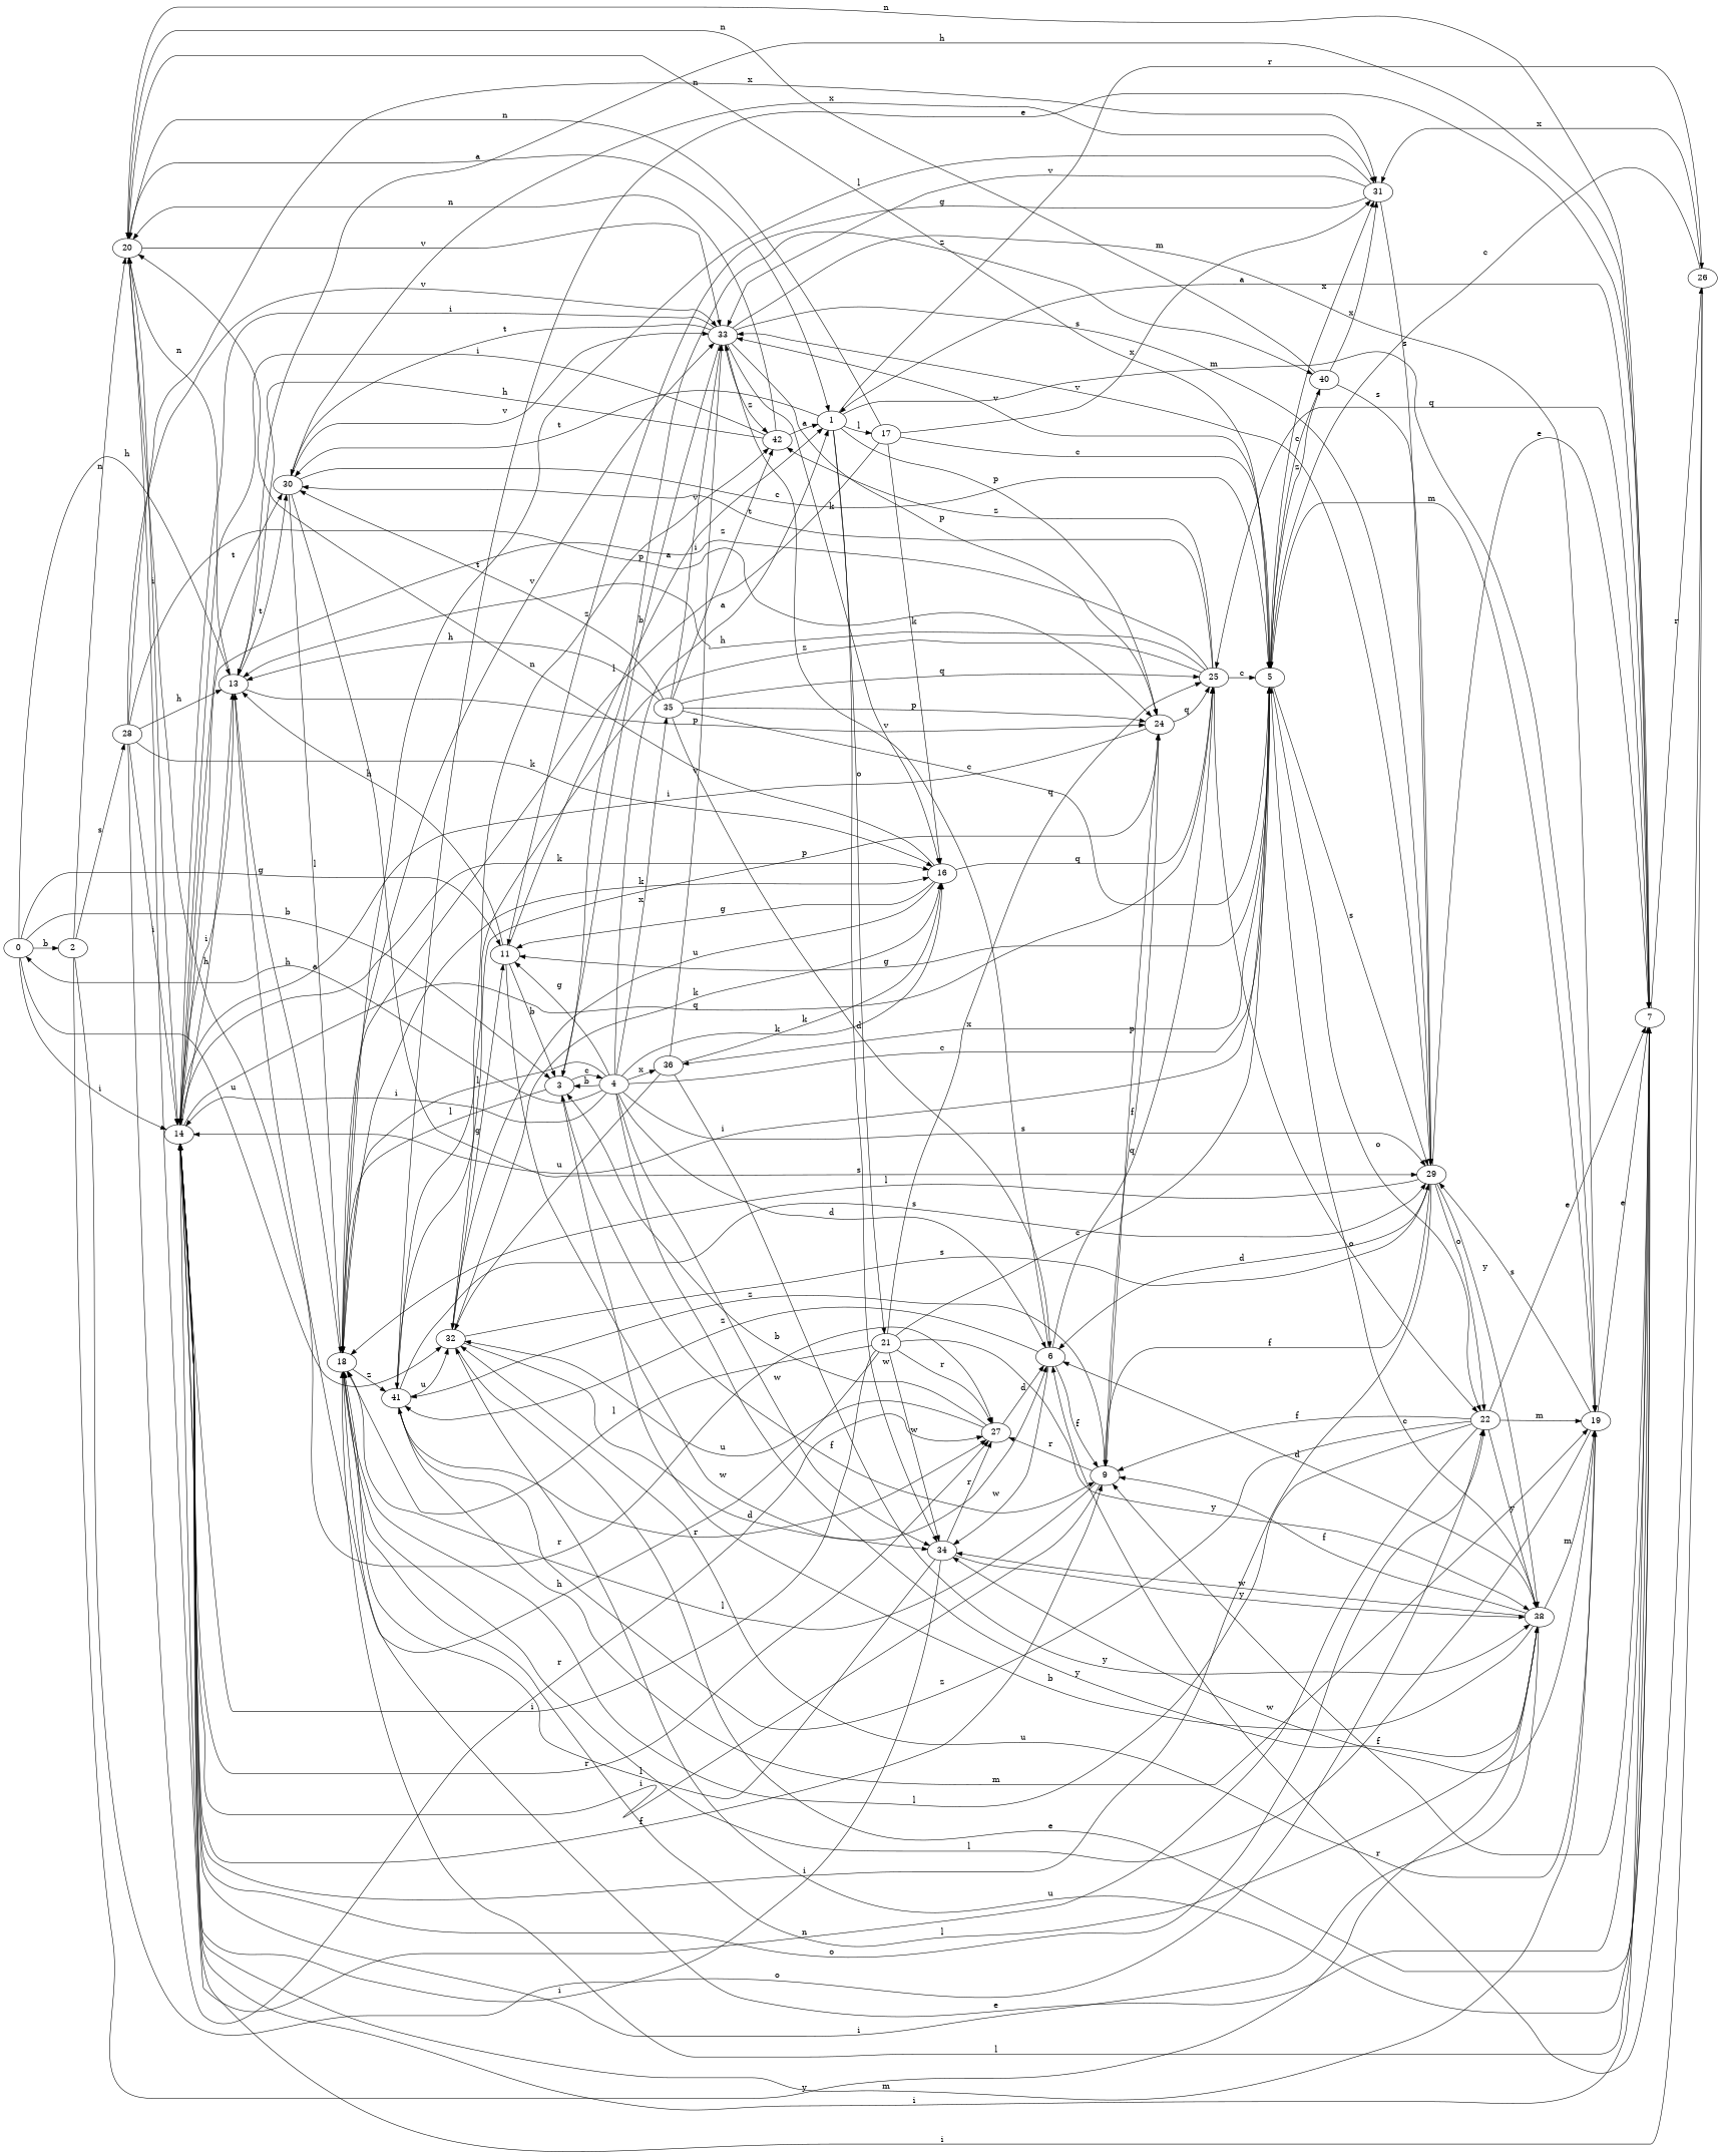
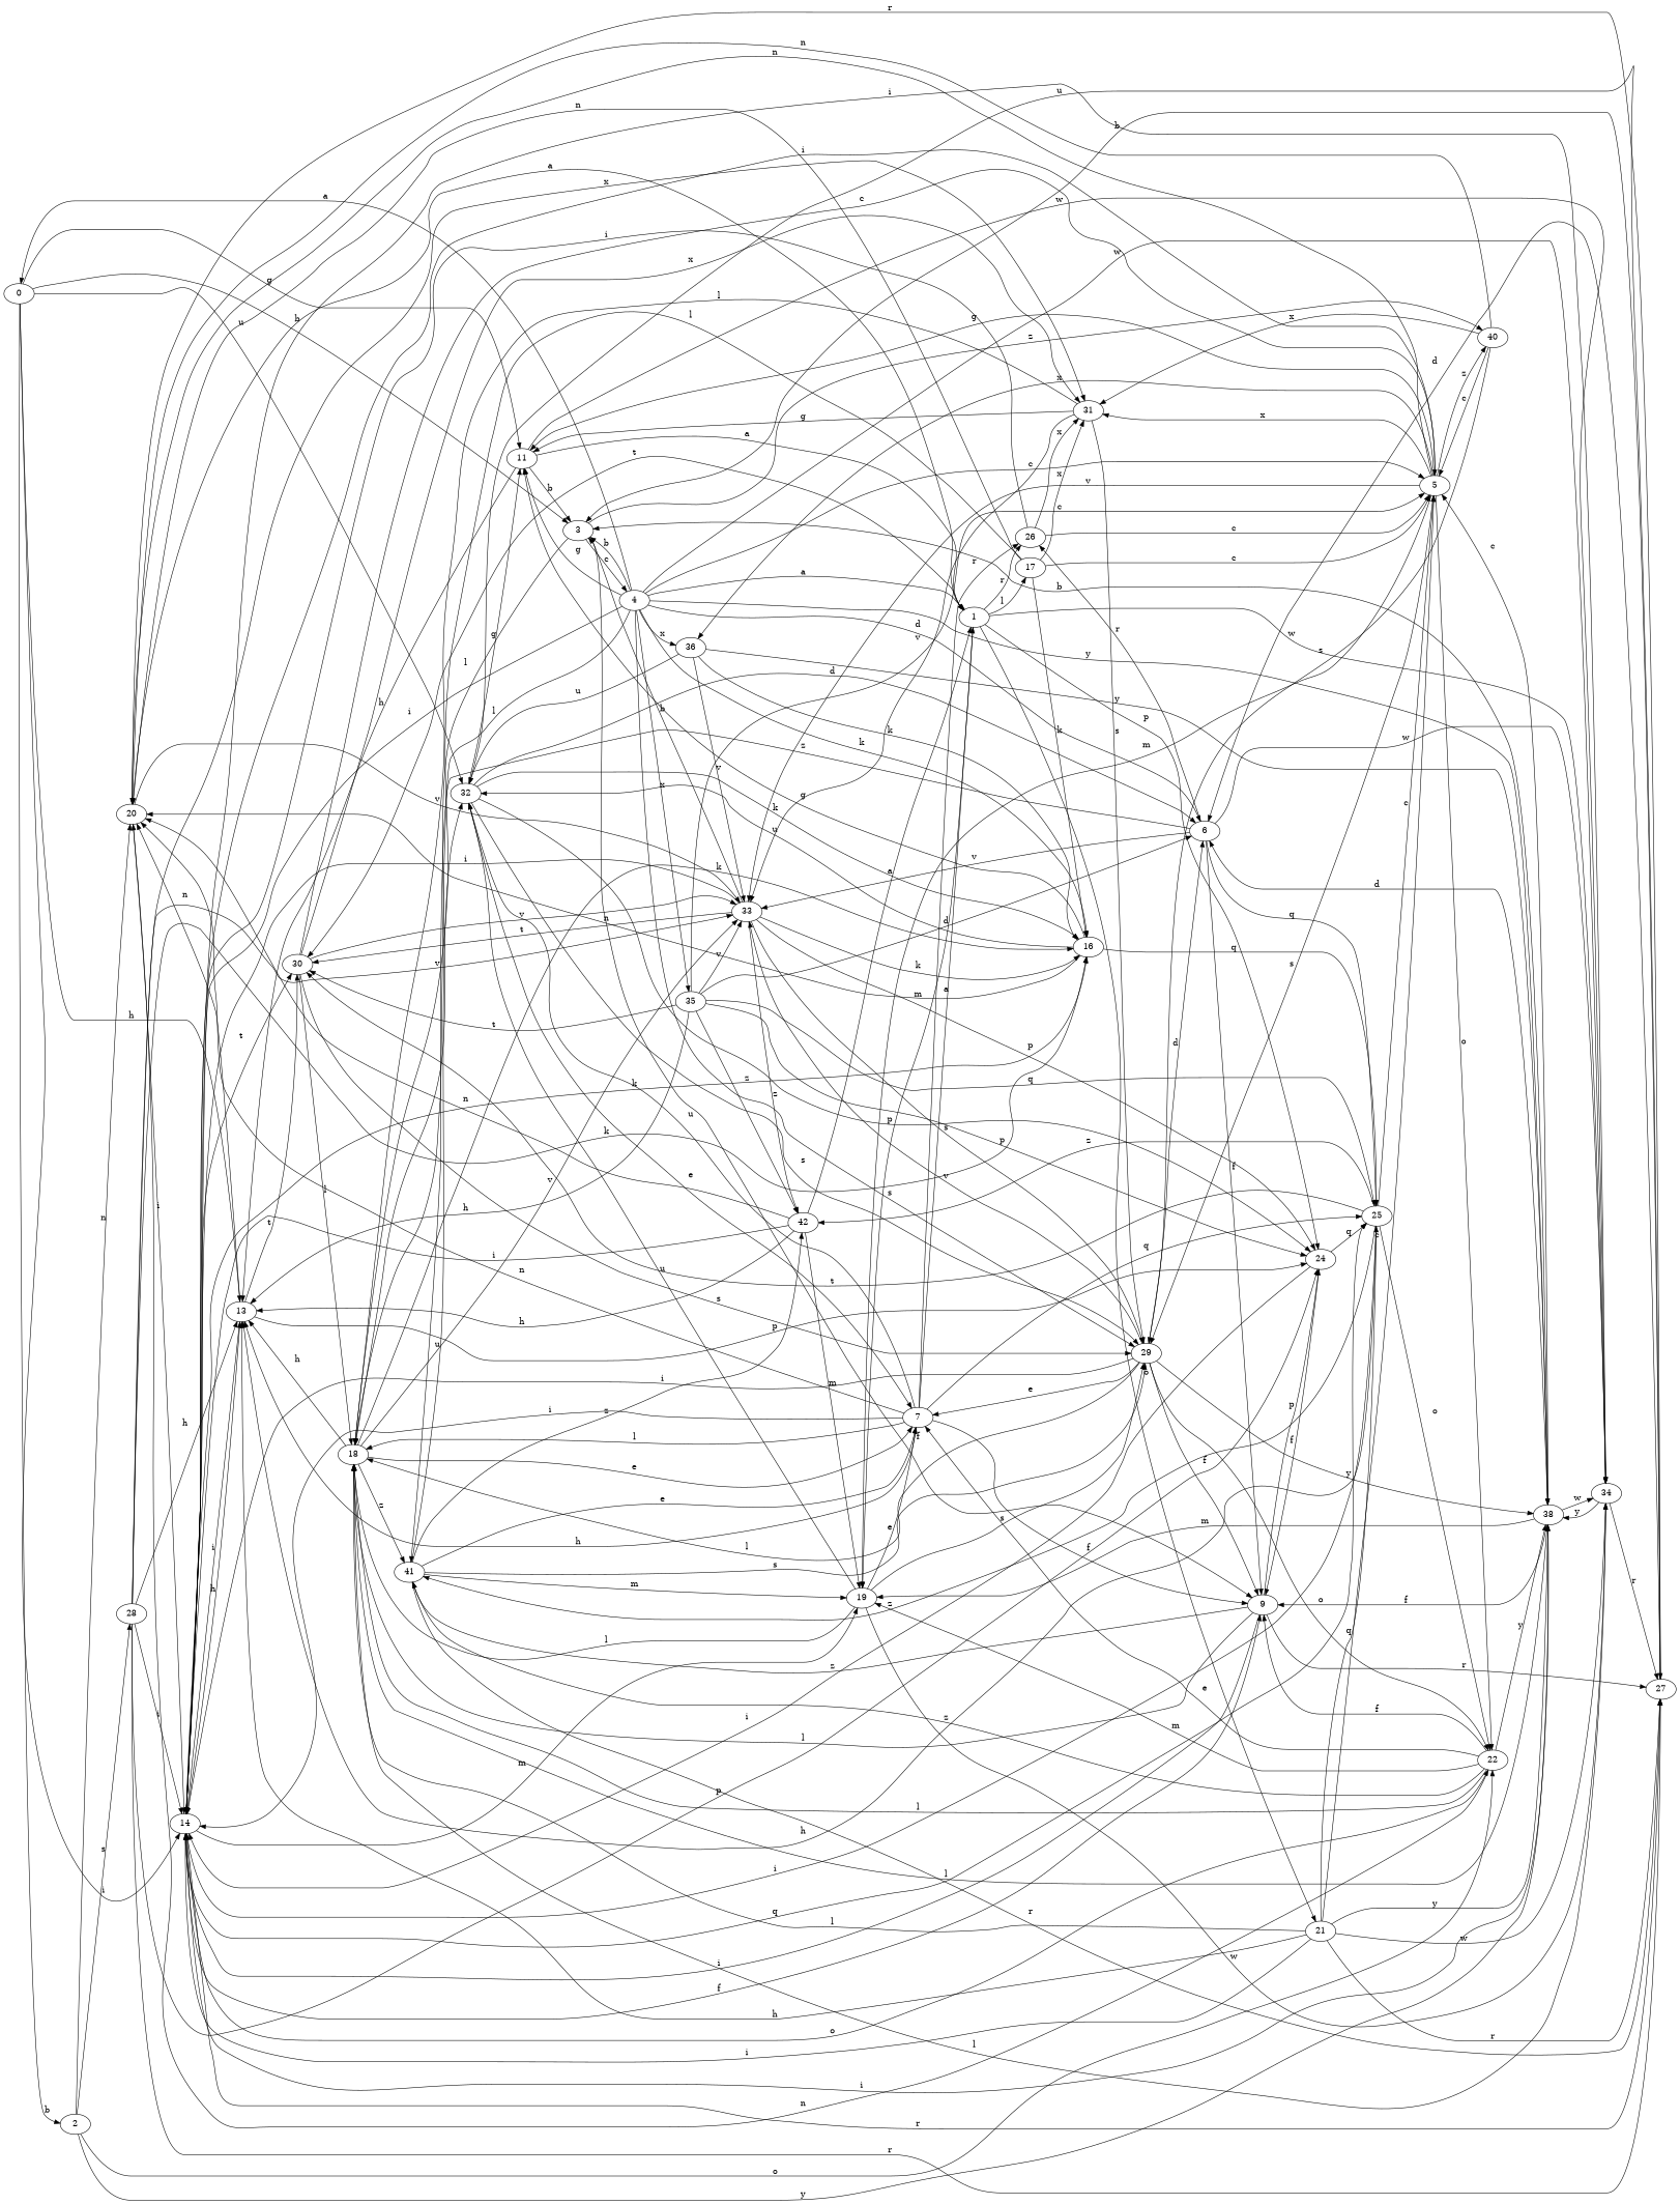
  strict digraph {
    rankdir=LR
    0
    2
    3
    11
    13
    14
    32
    20
    22
    28
    38
    4
    9
    18
    40
    1
    34
    24
    30
    19
    16
    25
    27
    6
    29
    7
    17
    21
    26
    5
    n31 [label=31]
    33
    41
    35
    36
    42
    0 -> 2 [label=b]
    0 -> 3 [label=b]
    0 -> 11 [label=g]
    0 -> 13 [label=h]
    0 -> 14 [label=i]
    0 -> 32 [label=u]
    2 -> 20 [label=n]
    2 -> 22 [label=o]
    2 -> 28 [label=s]
    2 -> 38 [label=y]
    3 -> 4 [label=c]
    3 -> 9 [label=f]
    3 -> 18 [label=l]
    3 -> 40 [label=z]
    11 -> 3 [label=b]
    11 -> 13 [label=h]
    11 -> 1 [label=a]
    11 -> 34 [label=w]
    13 -> 14 [label=i]
    13 -> 20 [label=n]
    13 -> 24 [label=p]
    13 -> 30 [label=t]
    14 -> 13 [label=h]
    14 -> 22 [label=o]
    14 -> 9 [label=f]
    14 -> 30 [label=t]
    14 -> 19 [label=m]
    14 -> 16 [label=k]
    14 -> 25 [label=q]
    14 -> 27 [label=r]
    32 -> 11 [label=g]
    32 -> 24 [label=p]
    32 -> 16 [label=k]
    32 -> 6 [label=d]
    32 -> 29 [label=s]
    32 -> 7 [label=e]
    20 -> 14 [label=i]
    20 -> 1 [label=a]
    20 -> 27 [label=r]
    20 -> 33 [label=v]
    22 -> 20 [label=n]
    22 -> 38 [label=y]
    22 -> 9 [label=f]
    22 -> 18 [label=l]
    22 -> 19 [label=m]
    22 -> 7 [label=e]
    22 -> 41 [label=z]
    28 -> 13 [label=h]
    28 -> 14 [label=i]
    28 -> 24 [label=p]
    28 -> 16 [label=k]
    28 -> 27 [label=r]
    28 -> n31 [label=x]
    28 -> 33 [label=v]
    38 -> 3 [label=b]
    38 -> 14 [label=i]
    38 -> 9 [label=f]
    38 -> 18 [label=l]
    38 -> 34 [label=w]
    38 -> 19 [label=m]
    38 -> 6 [label=d]
    38 -> 5 [label=c]
    4 -> 0 [label=a]
    4 -> 3 [label=b]
    4 -> 11 [label=g]
    4 -> 14 [label=i]
    4 -> 38 [label=y]
    4 -> 18 [label=l]
    4 -> 1 [label=a]
    4 -> 34 [label=w]
    4 -> 16 [label=k]
    4 -> 6 [label=d]
    4 -> 29 [label=s]
    4 -> 5 [label=c]
    4 -> 35 [label=x]
    4 -> 36 [label=x]
    9 -> 14 [label=i]
    9 -> 18 [label=l]
    9 -> 24 [label=p]
    9 -> 27 [label=r]
    9 -> 41 [label=z]
    18 -> 13 [label=h]
    18 -> 16 [label=k]
    18 -> 7 [label=e]
    18 -> 33 [label=v]
    18 -> 41 [label=z]
    40 -> 20 [label=n]
    40 -> 29 [label=s]
    40 -> 5 [label=c]
    40 -> n31 [label=x]
    1 -> 34 [label=w]
    1 -> 24 [label=p]
    1 -> 30 [label=t]
    1 -> 19 [label=m]
    1 -> 17 [label=l]
    1 -> 21 [label=o]
    1 -> 26 [label=r]
    34 -> 14 [label=i]
    34 -> 38 [label=y]
    34 -> 18 [label=l]
    34 -> 27 [label=r]
    24 -> 14 [label=i]
    24 -> 9 [label=f]
    24 -> 25 [label=q]
    30 -> 18 [label=l]
    30 -> 29 [label=s]
    30 -> 5 [label=c]
    30 -> n31 [label=x]
    30 -> 33 [label=v]
    19 -> 32 [label=u]
    19 -> 18 [label=l]
    19 -> 34 [label=w]
    19 -> 29 [label=s]
    19 -> 7 [label=e]
    16 -> 11 [label=g]
    16 -> 32 [label=u]
    16 -> 20 [label=n]
    16 -> 25 [label=q]
    25 -> 13 [label=h]
    25 -> 14 [label=i]
    25 -> 22 [label=o]
    25 -> 30 [label=t]
    25 -> 5 [label=c]
    25 -> 41 [label=z]
    25 -> 42 [label=z]
    27 -> 3 [label=b]
    27 -> 32 [label=u]
    27 -> 6 [label=d]
    6 -> 9 [label=f]
    6 -> 34 [label=w]
    6 -> 25 [label=q]
-   26 -> 6 [label=r]
+   6 -> 26 [label=r]
    6 -> 33 [label=v]
    6 -> 41 [label=z]
    29 -> 14 [label=i]
    29 -> 22 [label=o]
    29 -> 38 [label=y]
    29 -> 9 [label=f]
    29 -> 18 [label=l]
    29 -> 6 [label=d]
    29 -> 7 [label=e]
    29 -> 33 [label=v]
    7 -> 13 [label=h]
    7 -> 14 [label=i]
    7 -> 32 [label=u]
    7 -> 20 [label=n]
    7 -> 9 [label=f]
    7 -> 18 [label=l]
    7 -> 1 [label=a]
    7 -> 25 [label=q]
    7 -> 26 [label=r]
    17 -> 20 [label=n]
    17 -> 18 [label=l]
    17 -> 16 [label=k]
    17 -> 5 [label=c]
    17 -> n31 [label=x]
    21 -> 13 [label=h]
    21 -> 14 [label=i]
    21 -> 38 [label=y]
    21 -> 18 [label=l]
    21 -> 34 [label=w]
    21 -> 25 [label=q]
    21 -> 27 [label=r]
    21 -> 5 [label=c]
    26 -> 14 [label=i]
    26 -> 5 [label=c]
    26 -> n31 [label=x]
    5 -> 11 [label=g]
    5 -> 14 [label=i]
    5 -> 20 [label=n]
    5 -> 22 [label=o]
    5 -> 40 [label=z]
    5 -> 19 [label=m]
    5 -> 29 [label=s]
    5 -> n31 [label=x]
    5 -> 33 [label=v]
    5 -> 36 [label=x]
    n31 -> 11 [label=g]
    n31 -> 18 [label=l]
    n31 -> 29 [label=s]
    n31 -> 33 [label=v]
    33 -> 3 [label=b]
    33 -> 14 [label=i]
    33 -> 24 [label=p]
    33 -> 30 [label=t]
    33 -> 16 [label=k]
    33 -> 29 [label=s]
    33 -> 42 [label=z]
    41 -> 32 [label=u]
    41 -> 19 [label=m]
    41 -> 27 [label=r]
    41 -> 29 [label=s]
    41 -> 7 [label=e]
    41 -> 42 [label=z]
    35 -> 13 [label=h]
    35 -> 24 [label=p]
    35 -> 30 [label=t]
    35 -> 25 [label=q]
    35 -> 6 [label=d]
    35 -> 5 [label=c]
    35 -> 33 [label=v]
    35 -> 42 [label=z]
    36 -> 32 [label=u]
    36 -> 38 [label=y]
    36 -> 16 [label=k]
    36 -> 33 [label=v]
    42 -> 13 [label=h]
    42 -> 14 [label=i]
    42 -> 20 [label=n]
    42 -> 1 [label=a]
-   33 -> 19 [label=m]
+   42 -> 19 [label=m]
  }
